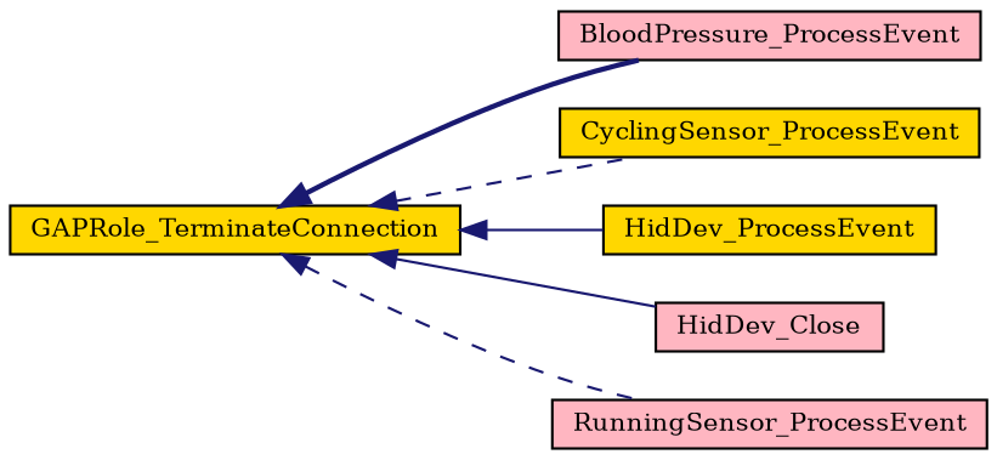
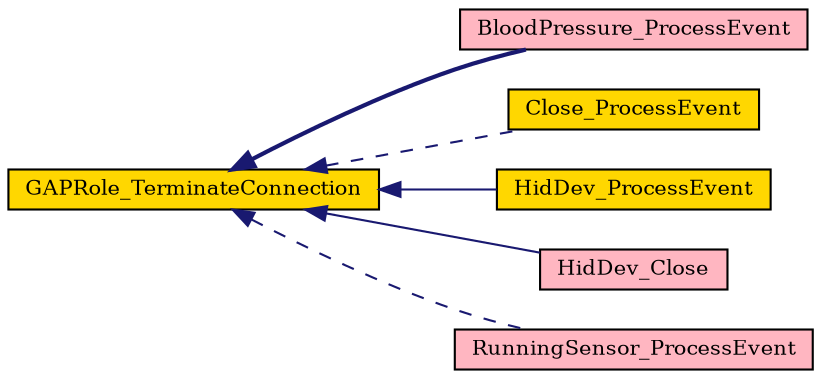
  digraph {
    fontname="DejaVu Serif"
    rankdir=LR
    node [color=black fillcolor=gold fontname="DejaVu Serif" fontsize=10 shape=record style=filled]
    edge [color=midnightblue dir=back fontname="DejaVu Serif" fontsize=10 labelfontname=Helvetica labelfontsize=10 style=dashed]
    n1 [fontcolor=black height=0.2 label=GAPRole_TerminateConnection width=0.4]
    n2 [fillcolor=lightpink height=0.2 label=BloodPressure_ProcessEvent width=0.4]
-   n3 [height=0.2 label=CyclingSensor_ProcessEvent width=0.4]
+   n3 [height=0.2 label=Close_ProcessEvent width=0.4]
    n4 [height=0.2 label=HidDev_ProcessEvent width=0.4]
    n5 [fillcolor=lightpink height=0.2 label=HidDev_Close width=0.4]
    n6 [fillcolor=lightpink height=0.2 label=RunningSensor_ProcessEvent width=0.4]
    n1 -> n2 [style=bold]
    n1 -> n3
    n1 -> n4 [style=solid]
    n1 -> n5 [style=solid]
    n1 -> n6
  }
